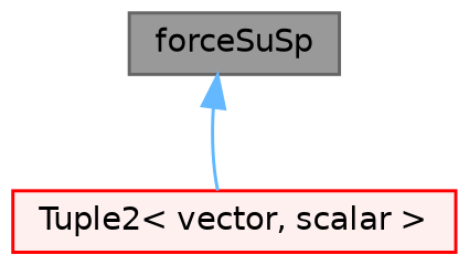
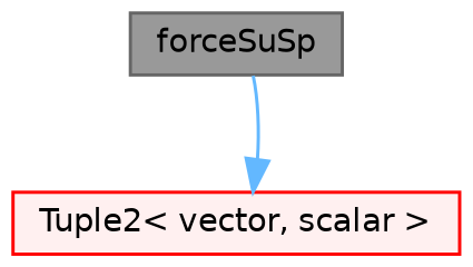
  digraph {
    node [fontname=Helvetica fontsize=10 shape=box style=filled]
    n1 [color=gray40 fillcolor=grey60 fontcolor=black height=0.2 label=forceSuSp width=0.4]
    n2 [color=red fillcolor="#FFF0F0" height=0.2 label="Tuple2\< vector, scalar \>" width=0.4]
-   n1 -> n2 [color=steelblue1 dir=back fontname=Helvetica fontsize=10 labelfontname=Helvetica labelfontsize=10 style=solid]
+   n2 -> n1 [color=steelblue1 dir=back fontname=Helvetica fontsize=10 labelfontname=Helvetica labelfontsize=10 style=solid]
  }
